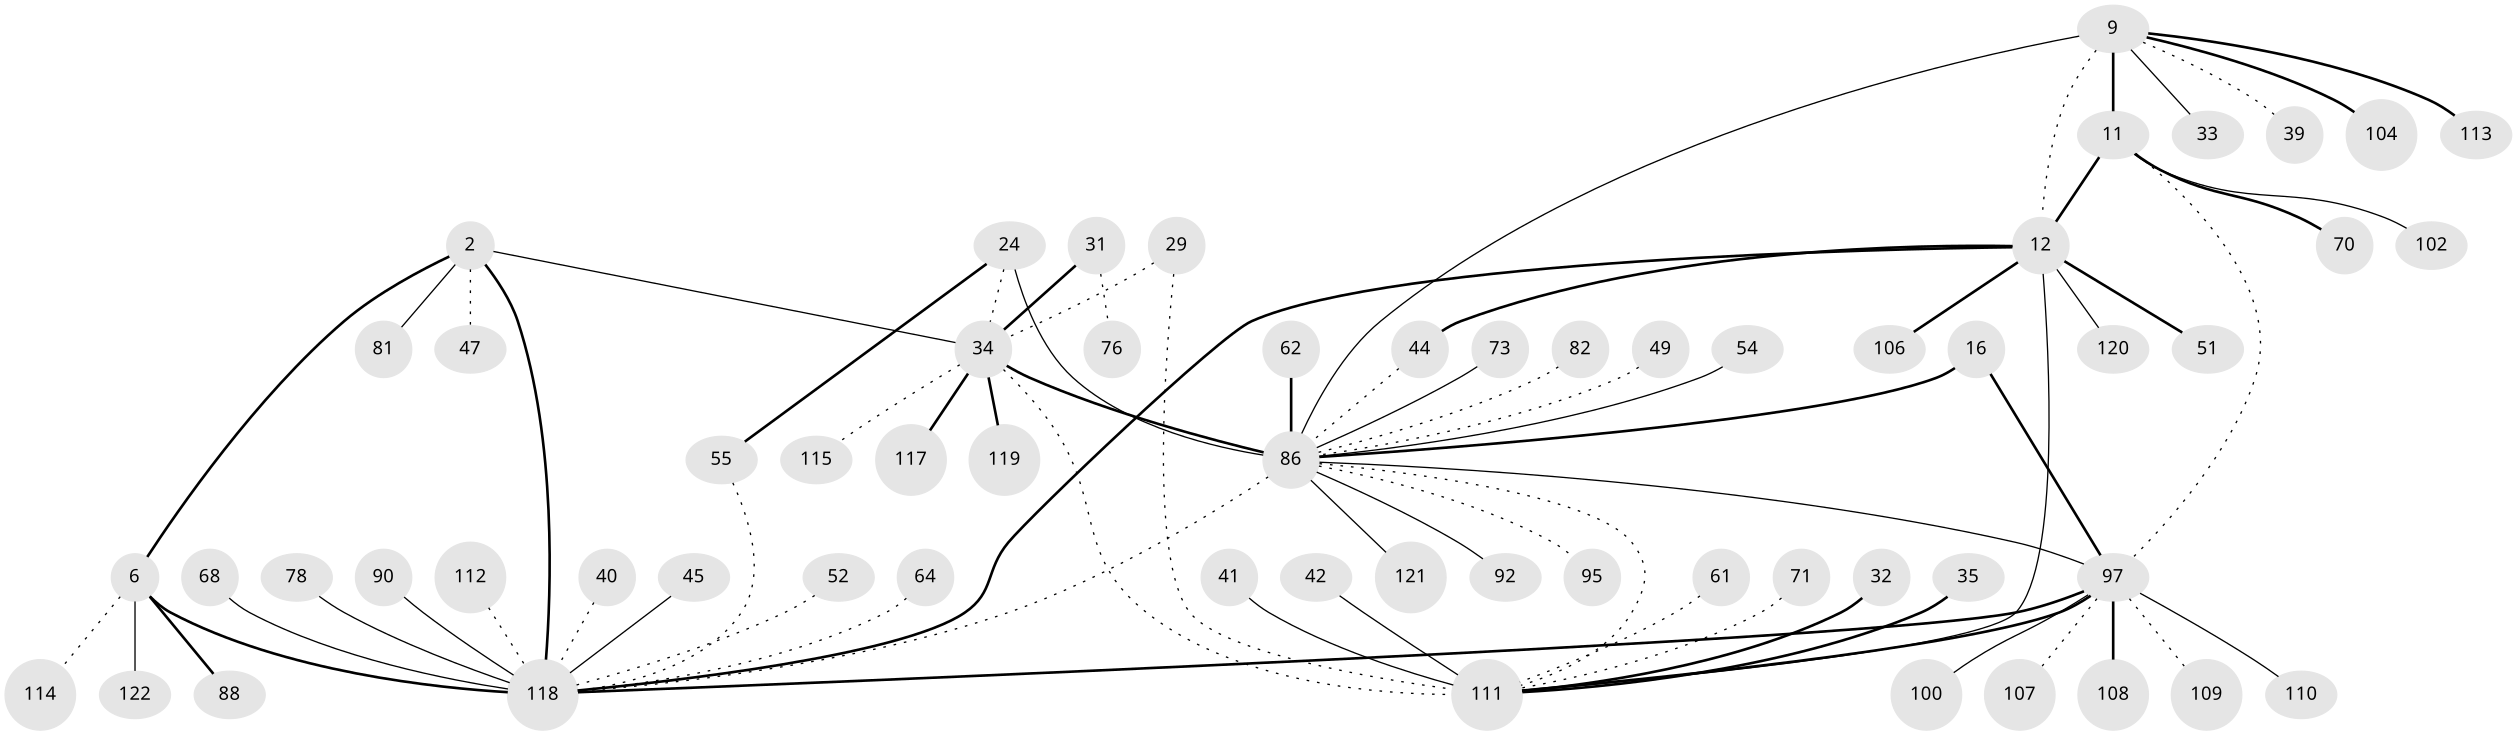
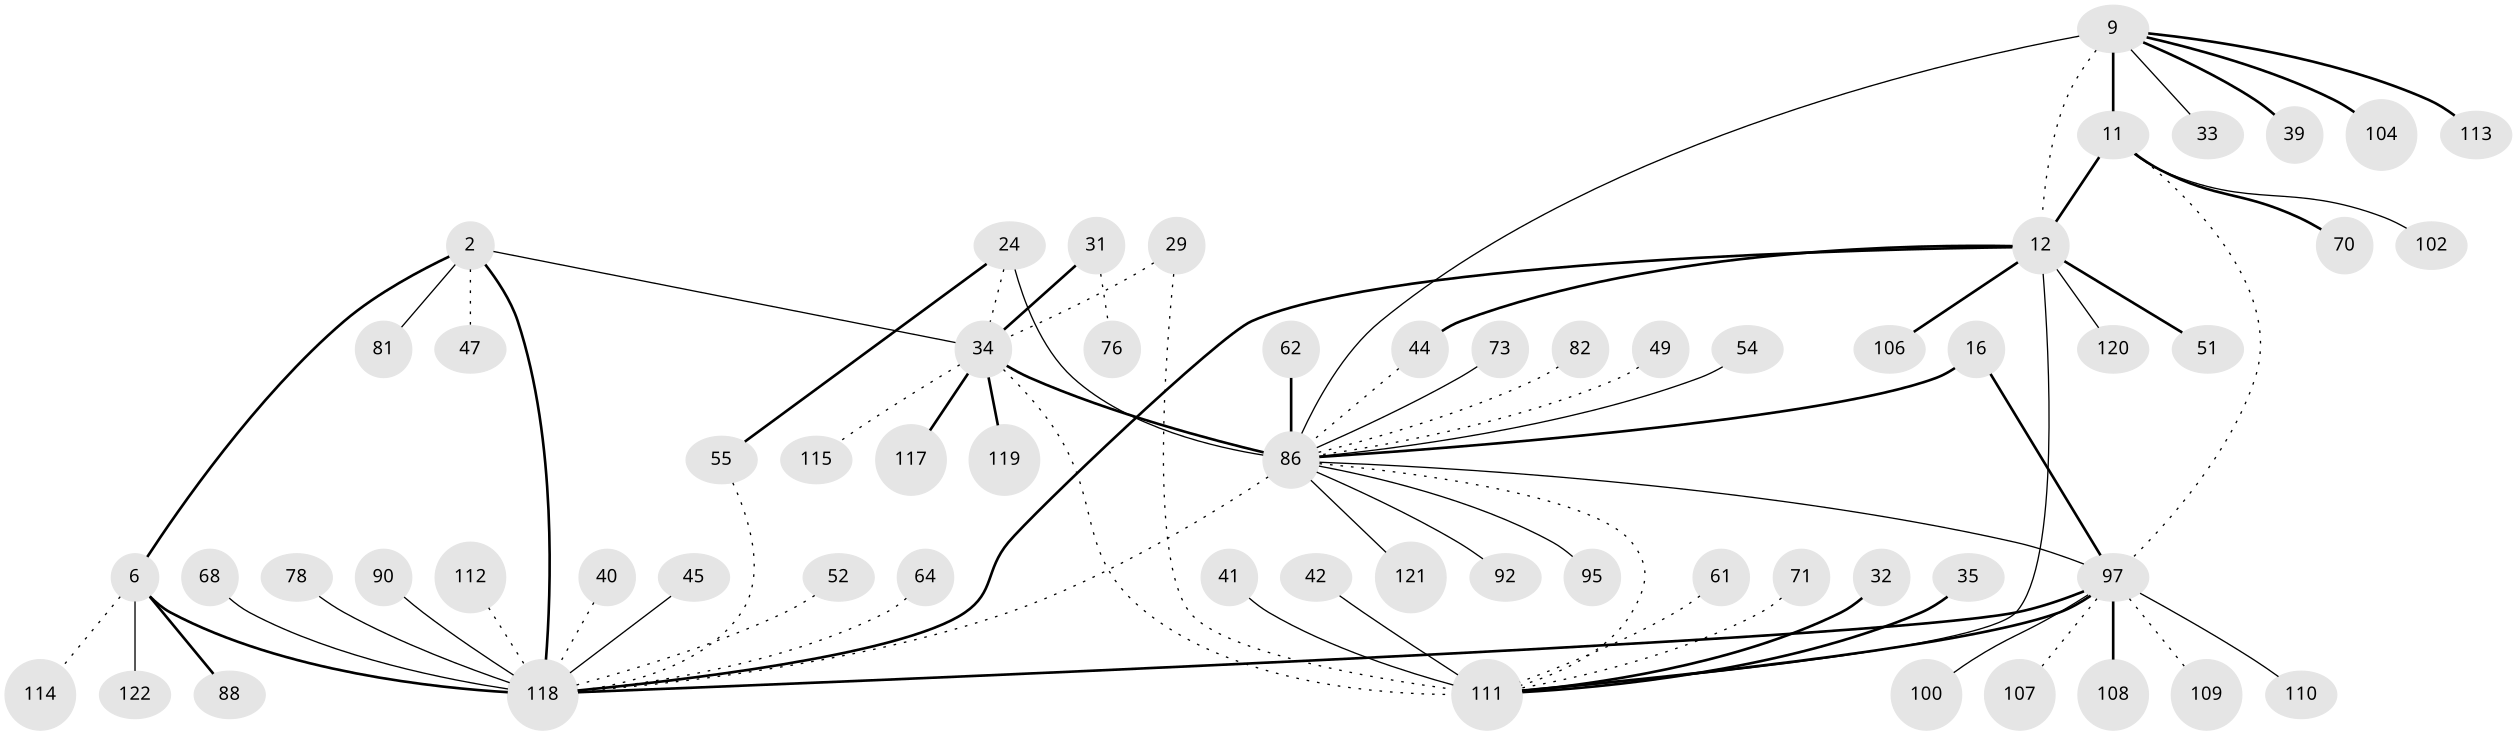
  graph {
    fontname="Noto Sans"
    node [color=gray90 fontname="Noto Sans" shape=circle style=filled]
    edge [fontname="Noto Sans" style=bold]
    2 [super="+1"]
    6 [super="+3"]
    34 [super="+28"]
    47 [shape=ellipse]
    81
    118 [super="+116"]
    88 [shape=ellipse]
    114
    122 [shape=ellipse super="+80"]
    86 [super="+66+20+22"]
    111 [super="+50+30+103"]
    115 [shape=ellipse]
    117 [super="+46"]
    119
    9 [shape=ellipse super="+7"]
    11 [shape=ellipse super="+8"]
    12 [super="+10"]
    33 [shape=ellipse]
    39
    104
    113 [shape=ellipse super="+98"]
    70
    97 [shape=ellipse super="+60+65+74+18+67+77+91+94"]
    102 [shape=ellipse]
    44
    51 [shape=ellipse]
    106 [shape=ellipse]
    120 [shape=ellipse]
    92 [shape=ellipse]
    95
    121
    100 [super="+99"]
    107 [super="+53+84"]
    108
    109
    110 [shape=ellipse]
    16 [super="+15"]
    24 [shape=ellipse super="+23"]
    55 [shape=ellipse]
    29 [super="+25"]
    31
    76
    32
    35 [shape=ellipse]
    40
    41
    42 [shape=ellipse]
    45 [shape=ellipse]
    49
    52 [shape=ellipse]
    54 [shape=ellipse]
    61
    62
    64
    68
    71
    73
    78 [shape=ellipse super="+48"]
    82 [super="+79"]
    90
    112
    2 -- 6 [weight=4]
    2 -- 34 [style=solid]
    2 -- 47 [style=dotted]
    2 -- 81 [style=solid]
    2 -- 118 [weight=4]
    6 -- 118 [weight=5]
    6 -- 88
    6 -- 114 [style=dotted]
    6 -- 122 [style=solid]
    34 -- 86
    34 -- 111 [style=dotted weight=4]
    34 -- 115 [style=dotted]
    34 -- 117
    34 -- 119
    86 -- 118 [style=dotted weight=3]
    86 -- 111 [style=dotted]
    86 -- 97 [style=solid]
    86 -- 92 [style=solid]
-   86 -- 95 [style=dotted]
+   86 -- 95 [style=solid]
    86 -- 121 [style=solid]
    9 -- 86 [style=solid weight=2]
    9 -- 11 [weight=4]
    9 -- 12 [style=dotted weight=4]
    9 -- 33 [style=solid]
-   9 -- 39 [style=dotted]
+   9 -- 39
    9 -- 104
    9 -- 113
    11 -- 12 [weight=4]
    11 -- 70
    11 -- 97 [style=dotted]
    11 -- 102 [style=solid]
    12 -- 118 [weight=2]
    12 -- 111 [style=solid weight=3]
    12 -- 44
    12 -- 51
    12 -- 106
    12 -- 120 [style=solid]
    97 -- 118
    97 -- 111 [weight=2]
    97 -- 100 [style=solid]
    97 -- 107 [style=dotted]
    97 -- 108
    97 -- 109 [style=dotted]
    97 -- 110 [style=solid]
    44 -- 86 [style=dotted]
    16 -- 86
    16 -- 97 [weight=8]
    24 -- 34 [style=dotted]
    24 -- 86 [style=solid weight=9]
    24 -- 55
    55 -- 118 [style=dotted]
    29 -- 34 [style=dotted weight=4]
    29 -- 111 [style=dotted weight=4]
    31 -- 34
    31 -- 76 [style=dotted]
    32 -- 111
    35 -- 111
    40 -- 118 [style=dotted]
    41 -- 111 [style=solid]
    42 -- 111 [style=solid]
    45 -- 118 [style=solid]
    49 -- 86 [style=dotted]
    52 -- 118 [style=dotted]
    54 -- 86 [style=solid]
    61 -- 111 [style=dotted]
    62 -- 86
    64 -- 118 [style=dotted]
    68 -- 118 [style=solid]
    71 -- 111 [style=dotted]
    73 -- 86 [style=solid]
    78 -- 118 [style=solid]
    82 -- 86 [style=dotted]
    90 -- 118 [style=solid]
    112 -- 118 [style=dotted]
  }
